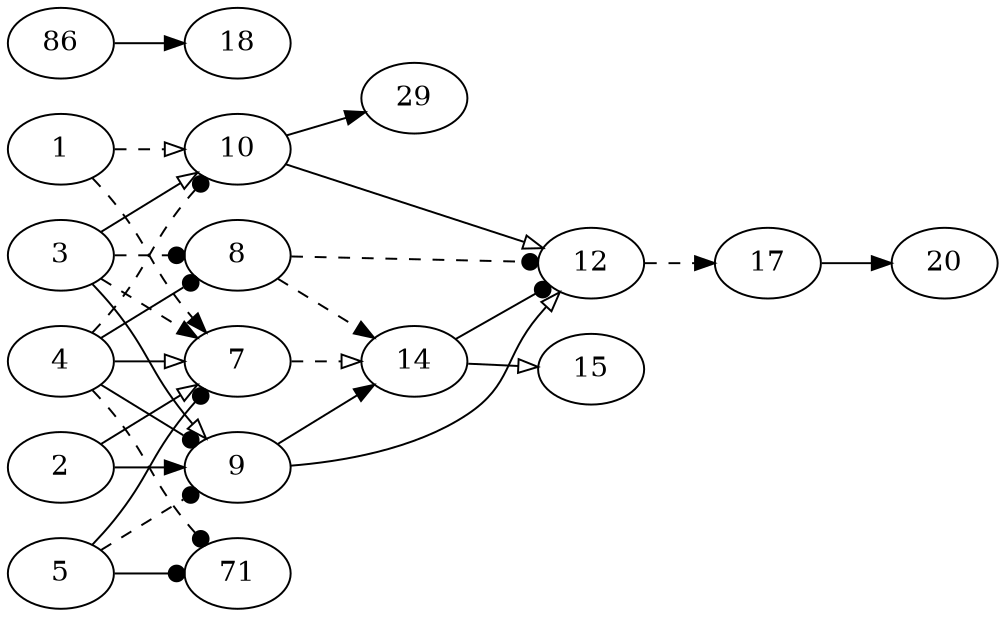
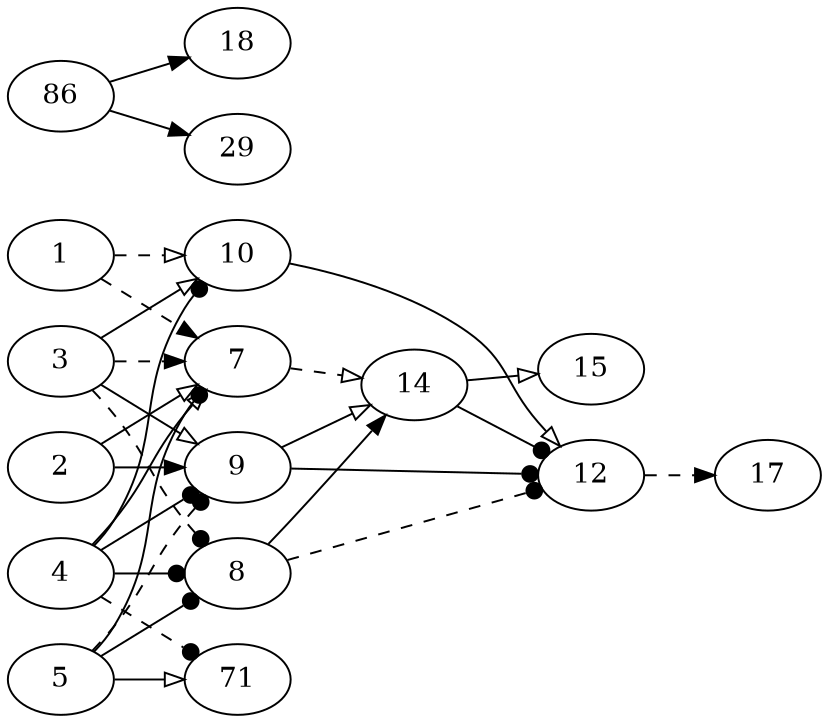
  digraph {
    rankdir=LR
    node [alpha=0.18]
    edge [arrowhead=onormal style=solid]
    1 [alpha=0.05 expect_size=7411712]
    7 [expect_size=13903872]
    10 [alpha=0.13 expect_size=47017984]
    14 [alpha=0.19 expect_size=19938304]
    12 [alpha=0.08 expect_size=45046784]
    15 [alpha=0.03 expect_size=15525888]
    17 [alpha=0.09 expect_size=45260800]
    2 [alpha=0.15 expect_size=29384704]
    9 [alpha=0.11 expect_size=28072960]
    3 [alpha=0.15 expect_size=27100160]
    8 [alpha=0.20 expect_size=34419712]
    4 [expect_size=23285760]
    n13 [alpha=0.07 expect_size=32575488 label=71]
    5 [alpha=0.16 expect_size=6193152]
-   20 [alpha=0.04 expect_size=19854336]
    n16 [alpha=0.01 expect_size=6241280 label=86]
    18 [expect_size=40799232]
    n18 [alpha=0.09 expect_size=40430592 label=29]
    1 -> 7 [arrowhead=normal style=dashed]
    1 -> 10 [style=dashed]
    7 -> 14 [style=dashed]
    10 -> 12
    14 -> 12 [arrowhead=dot]
    14 -> 15
    12 -> 17 [arrowhead=normal style=dashed]
-   17 -> 20 [arrowhead=normal]
    2 -> 7
    2 -> 9 [arrowhead=normal]
-   9 -> 14 [arrowhead=normal]
-   9 -> 12
+   9 -> 14
+   9 -> 12 [arrowhead=dot]
    3 -> 7 [arrowhead=normal style=dashed]
    3 -> 10
    3 -> 9
    3 -> 8 [arrowhead=dot style=dashed]
-   8 -> 14 [arrowhead=normal style=dashed]
+   8 -> 14 [arrowhead=normal]
    8 -> 12 [arrowhead=dot style=dashed]
    4 -> 7
-   4 -> 10 [arrowhead=dot style=dashed]
+   4 -> 10 [arrowhead=dot]
    4 -> 9 [arrowhead=dot]
    4 -> 8 [arrowhead=dot]
    4 -> n13 [arrowhead=dot style=dashed]
    5 -> 7 [arrowhead=dot]
    5 -> 9 [arrowhead=dot style=dashed]
-   5 -> n13 [arrowhead=dot]
+   5 -> 8 [arrowhead=dot]
+   5 -> n13
    n16 -> 18 [arrowhead=normal]
-   10 -> n18 [arrowhead=normal]
+   n16 -> n18 [arrowhead=normal]
  }
